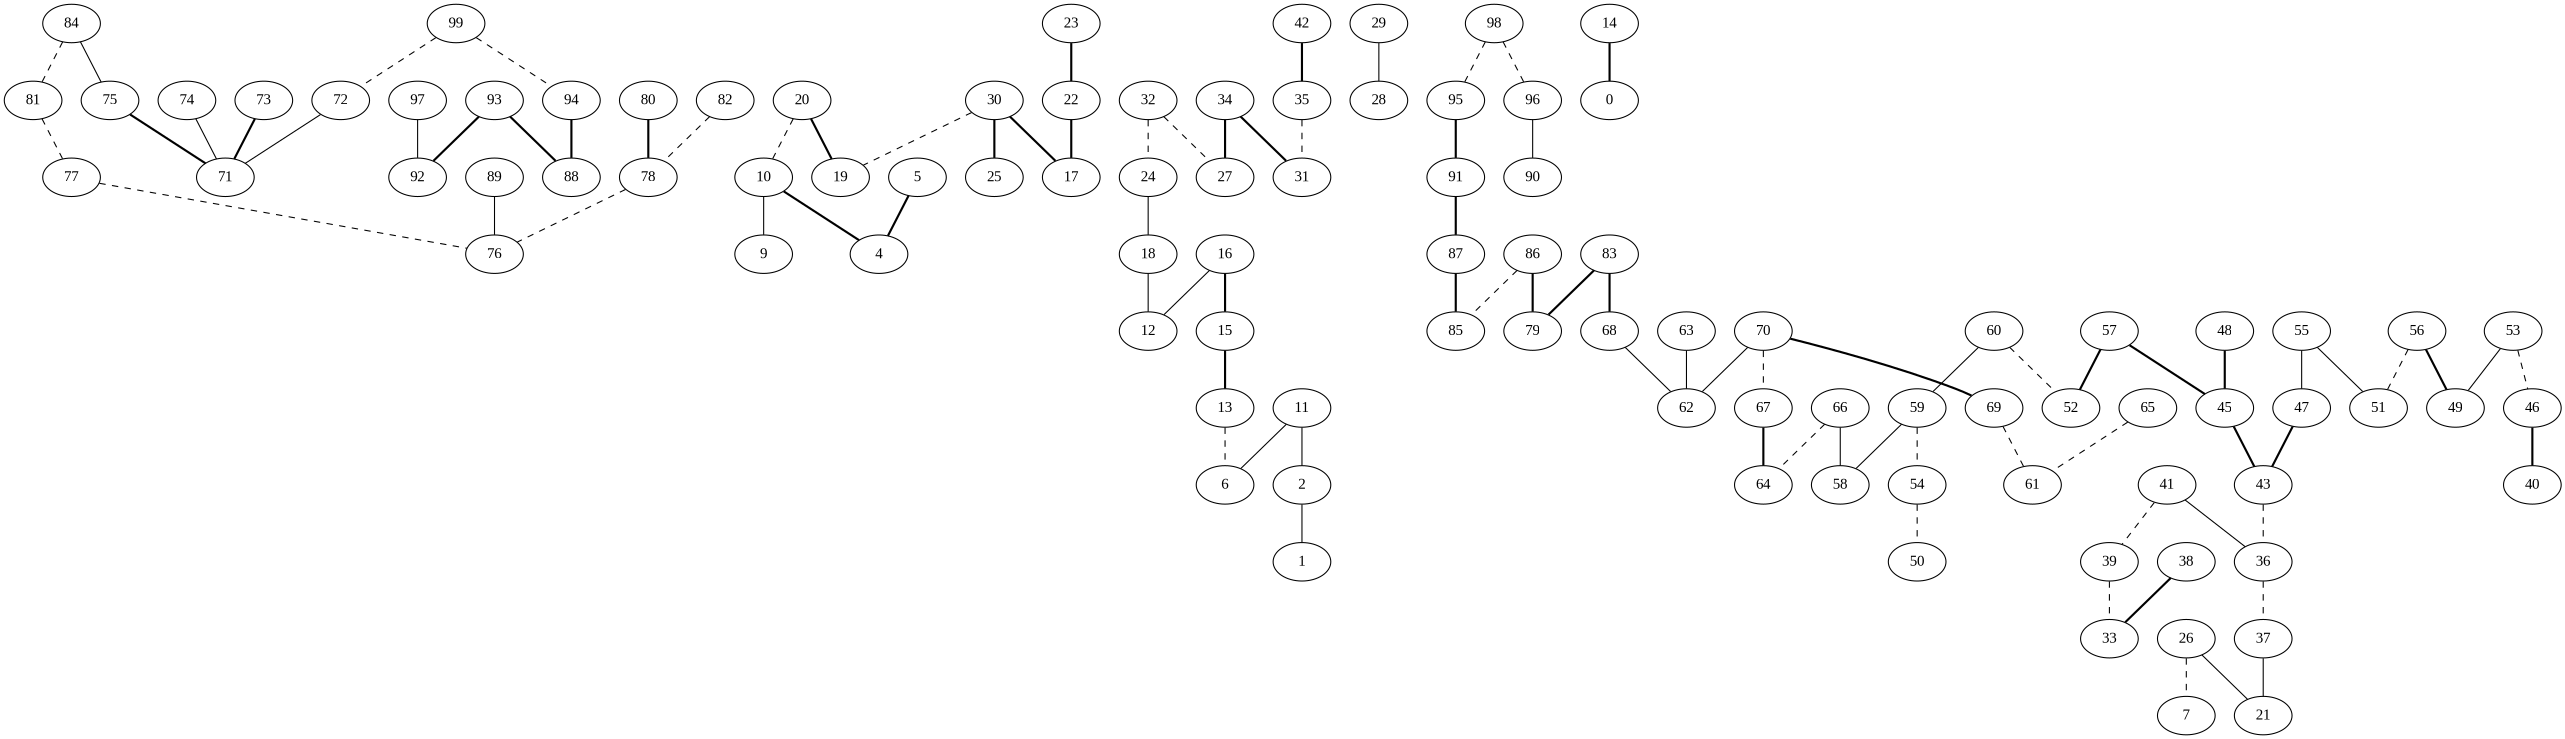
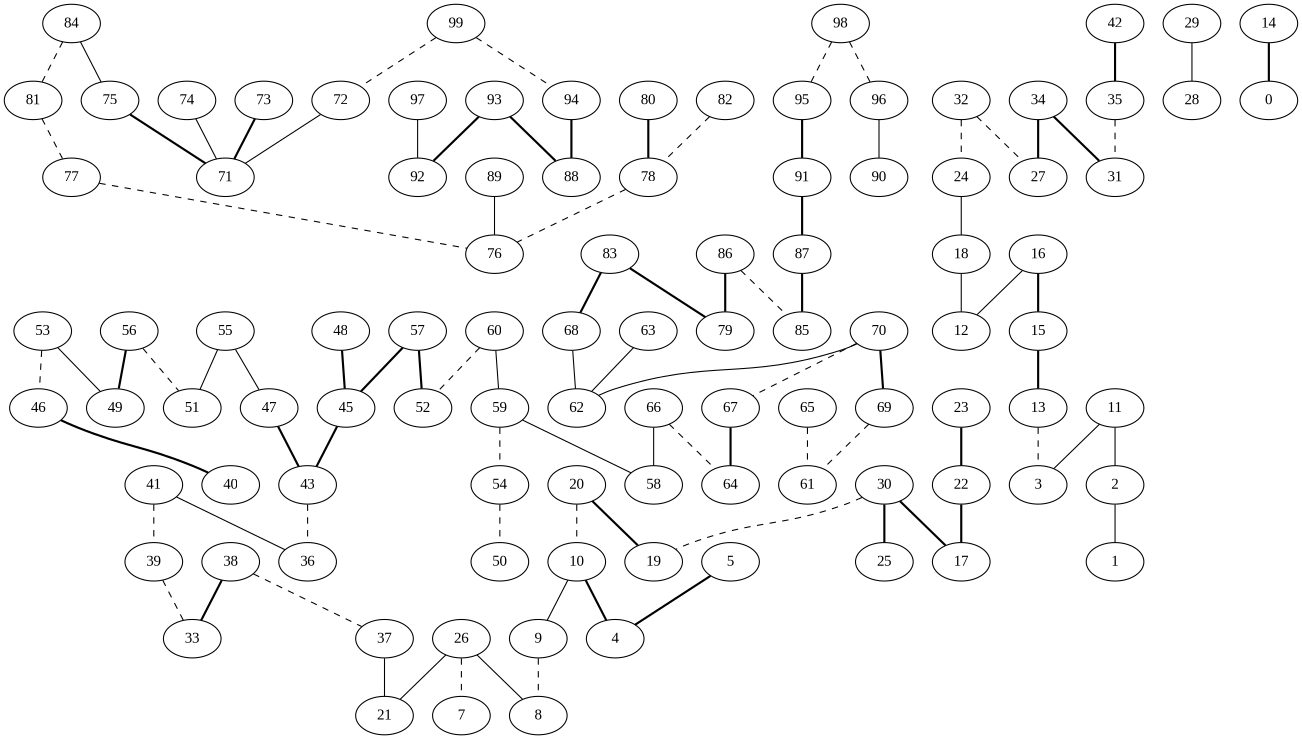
  graph {
    fontname="Liberation Serif"
    node [fontname="Liberation Serif"]
    edge [fontname="Liberation Serif" style=bold]
    75
    71
    89
    76
    80
    78
    20
    10
    19
    9
    4
+   8
    13
-   6
+   6 [label=3]
    29
    28
    87
    85
    94
    88
    34
    27
    31
    47
    43
    36
    37
    21
    63
    62
    84
    81
    77
    46
    40
    56
    49
    51
    57
    52
    45
    32
    24
    18
    12
    53
    66
    64
    58
    42
    35
    55
    59
    54
    50
    68
    86
    79
    14
    0
    74
    83
    30
    25
    17
    26
    7
    38
    33
    5
    99
    72
    16
    15
    67
    60
    41
    39
    22
    23
    93
    92
    97
    11
    2
    1
    98
    95
    96
    91
    90
    73
    70
    69
    61
    65
    48
    82
    75 -- 71
    89 -- 76 [style=solid]
    80 -- 78
    78 -- 76 [style=dashed]
    20 -- 10 [style=dashed]
    20 -- 19
    10 -- 9 [style=solid]
    10 -- 4
+   9 -- 8 [style=dashed]
    13 -- 6 [style=dashed]
    29 -- 28 [style=solid]
    87 -- 85
    94 -- 88
    34 -- 27
    34 -- 31
    47 -- 43
    43 -- 36 [style=dashed]
    37 -- 21 [style=solid]
    63 -- 62 [style=solid]
    84 -- 75 [style=solid]
    84 -- 81 [style=dashed]
    81 -- 77 [style=dashed]
    77 -- 76 [style=dashed]
    46 -- 40
    56 -- 49
    56 -- 51 [style=dashed]
    57 -- 52
    57 -- 45
    45 -- 43
    32 -- 27 [style=dashed]
    32 -- 24 [style=dashed]
    24 -- 18 [style=solid]
    18 -- 12 [style=solid]
    53 -- 46 [style=dashed]
    53 -- 49 [style=solid]
    66 -- 64 [style=dashed]
    66 -- 58 [style=solid]
    42 -- 35
    35 -- 31 [style=dashed]
    55 -- 47 [style=solid]
    55 -- 51 [style=solid]
    59 -- 58 [style=solid]
    59 -- 54 [style=dashed]
    54 -- 50 [style=dashed]
    68 -- 62 [style=solid]
    86 -- 85 [style=dashed]
    86 -- 79
    14 -- 0
    74 -- 71 [style=solid]
    83 -- 68
    83 -- 79
    30 -- 19 [style=dashed]
    30 -- 25
    30 -- 17
+   26 -- 8 [style=solid]
    26 -- 21 [style=solid]
    26 -- 7 [style=dashed]
-   36 -- 37 [style=dashed]
+   38 -- 37 [style=dashed]
    38 -- 33
    5 -- 4
    99 -- 94 [style=dashed]
    99 -- 72 [style=dashed]
    72 -- 71 [style=solid]
    16 -- 12 [style=solid]
    16 -- 15
    15 -- 13
    67 -- 64
    60 -- 52 [style=dashed]
    60 -- 59 [style=solid]
    41 -- 36 [style=solid]
    41 -- 39 [style=dashed]
    39 -- 33 [style=dashed]
    22 -- 17
    23 -- 22
    93 -- 88
    93 -- 92
    97 -- 92 [style=solid]
    11 -- 6 [style=solid]
    11 -- 2 [style=solid]
    2 -- 1 [style=solid]
    98 -- 95 [style=dashed]
    98 -- 96 [style=dashed]
    95 -- 91
    96 -- 90 [style=solid]
    91 -- 87
    73 -- 71
    70 -- 62 [style=solid]
    70 -- 67 [style=dashed]
    70 -- 69
    69 -- 61 [style=dashed]
    65 -- 61 [style=dashed]
    48 -- 45
    82 -- 78 [style=dashed]
  }
